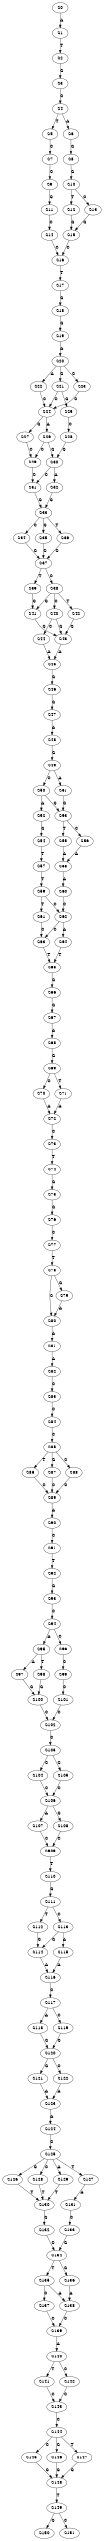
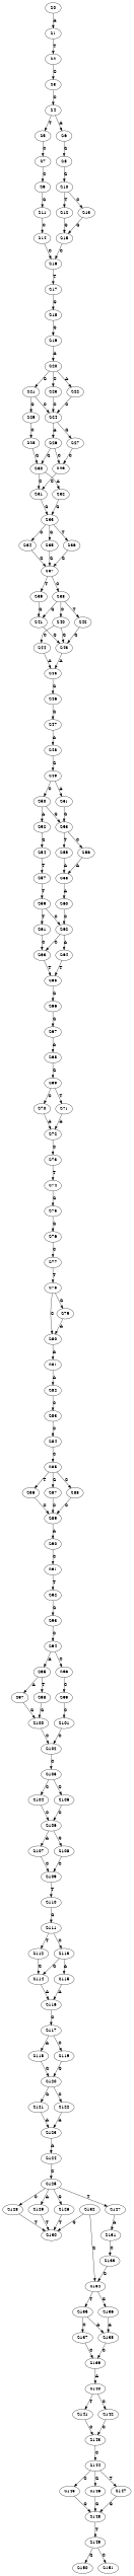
  strict digraph {
    S0
    S1
    S2
    S3
    S4
    S5
    S6
    S7
    S8
    S9
    S10
    S11
    S12
    S13
    S14
    S15
    S16
    S17
    S18
    S19
    S20
    S21
    S22
    S23
    S24
    S25
    S26
    S27
    S28
    S29
    S30
    S31
    S32
    S33
    S34
    S35
    S36
    S37
    S38
    S39
    S40
    S41
    S42
    S43
    S44
    S45
    S46
    S47
    S48
    S49
    S50
    S51
    S52
    S53
    S54
    S55
    S56
    S57
    S58
    S59
    S60
    S61
    S62
    S63
    S64
    S65
    S66
    S67
    S68
    S69
    S70
    S71
    S72
    S73
    S74
    S75
    S76
    S77
    S78
    S79
    S80
    S81
    S82
    S83
    S84
    S85
    S86
    S87
    S88
    S89
    S90
    S91
    S92
    S93
    S94
    S95
    S96
    S97
    S98
    S99
    S100
    S101
    S102
    S103
    S104
    S105
    S106
    S107
    S108
-   S109 [label=S909]
+   S109
    S110
    S111
    S112
    S113
    S114
    S115
    S116
    S117
    S118
    S119
    S120
    S121
    S122
    S123
    S124
    S125
    S126
    S127
    S128
    S129
    S130
    S131
    S132
    S133
    S134
    S135
    S136
    S137
    S138
    S139
    S140
    S141
    S142
    S143
    S144
    S145
    S146
    S147
    S148
    S149
    S150
    S151
    S0 -> S1 [label=A]
    S1 -> S2 [label=T]
    S2 -> S3 [label=G]
    S3 -> S4 [label=C]
    S4 -> S5 [label=T]
    S4 -> S6 [label=A]
    S5 -> S7 [label=C]
    S6 -> S8 [label=G]
    S7 -> S9 [label=C]
    S8 -> S10 [label=G]
    S9 -> S11 [label=G]
    S10 -> S12 [label=T]
    S10 -> S13 [label=C]
    S11 -> S14 [label=C]
    S12 -> S15 [label=G]
    S13 -> S15 [label=G]
    S14 -> S16 [label=C]
    S15 -> S16 [label=C]
    S16 -> S17 [label=T]
    S17 -> S18 [label=G]
    S18 -> S19 [label=G]
    S19 -> S20 [label=A]
    S20 -> S21 [label=G]
    S20 -> S22 [label=A]
    S20 -> S23 [label=C]
    S21 -> S24 [label=C]
    S21 -> S25 [label=G]
    S22 -> S24 [label=C]
    S23 -> S24 [label=C]
    S24 -> S26 [label=A]
    S24 -> S27 [label=G]
    S25 -> S28 [label=C]
    S26 -> S29 [label=C]
    S26 -> S30 [label=G]
    S27 -> S29 [label=C]
    S28 -> S30 [label=G]
    S29 -> S31 [label=C]
    S30 -> S31 [label=C]
    S30 -> S32 [label=A]
    S31 -> S33 [label=G]
    S32 -> S33 [label=G]
    S33 -> S34 [label=C]
    S33 -> S35 [label=G]
    S33 -> S36 [label=T]
    S34 -> S37 [label=G]
    S35 -> S37 [label=G]
    S36 -> S37 [label=G]
    S37 -> S38 [label=C]
    S37 -> S39 [label=T]
    S38 -> S40 [label=C]
    S38 -> S41 [label=G]
    S38 -> S42 [label=T]
    S39 -> S41 [label=G]
    S40 -> S43 [label=G]
    S40 -> S44 [label=C]
    S41 -> S43 [label=G]
    S42 -> S43 [label=G]
    S43 -> S45 [label=A]
    S44 -> S45 [label=A]
    S45 -> S46 [label=G]
    S46 -> S47 [label=G]
    S47 -> S48 [label=A]
    S48 -> S49 [label=G]
    S49 -> S50 [label=C]
    S49 -> S51 [label=A]
    S50 -> S52 [label=A]
    S50 -> S53 [label=G]
    S51 -> S53 [label=G]
    S52 -> S54 [label=G]
    S53 -> S55 [label=T]
    S53 -> S56 [label=C]
    S54 -> S57 [label=T]
    S55 -> S58 [label=A]
    S56 -> S58 [label=A]
    S57 -> S59 [label=T]
    S58 -> S60 [label=A]
    S59 -> S61 [label=T]
    S59 -> S62 [label=C]
    S60 -> S62 [label=C]
    S61 -> S63 [label=C]
    S62 -> S63 [label=C]
    S62 -> S64 [label=A]
    S63 -> S65 [label=T]
    S64 -> S65 [label=T]
    S65 -> S66 [label=G]
    S66 -> S67 [label=G]
    S67 -> S68 [label=A]
    S68 -> S69 [label=G]
    S69 -> S70 [label=C]
    S69 -> S71 [label=T]
    S70 -> S72 [label=A]
    S71 -> S72 [label=A]
    S72 -> S73 [label=C]
    S73 -> S74 [label=T]
    S74 -> S75 [label=G]
    S75 -> S76 [label=G]
    S76 -> S77 [label=C]
    S77 -> S78 [label=T]
    S78 -> S79 [label=G]
    S78 -> S80 [label=C]
    S79 -> S80 [label=A]
    S80 -> S81 [label=A]
    S81 -> S82 [label=A]
    S82 -> S83 [label=C]
    S83 -> S84 [label=C]
    S84 -> S85 [label=C]
    S85 -> S86 [label=T]
    S85 -> S87 [label=G]
    S85 -> S88 [label=C]
    S86 -> S89 [label=C]
    S87 -> S89 [label=C]
    S88 -> S89 [label=C]
    S89 -> S90 [label=A]
    S90 -> S91 [label=C]
    S91 -> S92 [label=T]
    S92 -> S93 [label=G]
    S93 -> S94 [label=C]
    S94 -> S95 [label=A]
    S94 -> S96 [label=C]
    S95 -> S97 [label=A]
    S95 -> S98 [label=T]
    S96 -> S99 [label=C]
    S97 -> S100 [label=G]
    S98 -> S100 [label=G]
    S99 -> S101 [label=C]
    S100 -> S102 [label=C]
    S101 -> S102 [label=C]
    S102 -> S103 [label=C]
    S103 -> S104 [label=C]
    S103 -> S105 [label=G]
    S104 -> S106 [label=C]
    S105 -> S106 [label=C]
    S106 -> S107 [label=A]
    S106 -> S108 [label=G]
    S107 -> S109 [label=C]
    S108 -> S109 [label=C]
    S109 -> S110 [label=T]
    S110 -> S111 [label=G]
    S111 -> S112 [label=T]
    S111 -> S113 [label=C]
    S112 -> S114 [label=G]
    S113 -> S114 [label=G]
    S113 -> S115 [label=A]
    S114 -> S116 [label=A]
    S115 -> S116 [label=A]
    S116 -> S117 [label=C]
    S117 -> S118 [label=A]
    S117 -> S119 [label=C]
    S118 -> S120 [label=G]
    S119 -> S120 [label=G]
    S120 -> S121 [label=G]
    S120 -> S122 [label=C]
    S121 -> S123 [label=A]
    S122 -> S123 [label=A]
    S123 -> S124 [label=A]
    S124 -> S125 [label=C]
    S125 -> S126 [label=G]
    S125 -> S127 [label=T]
    S125 -> S128 [label=C]
    S125 -> S129 [label=A]
    S126 -> S130 [label=T]
    S127 -> S131 [label=A]
    S128 -> S130 [label=T]
    S129 -> S130 [label=T]
-   S130 -> S132 [label=G]
+   S132 -> S130 [label=G]
    S131 -> S133 [label=C]
    S132 -> S134 [label=G]
    S133 -> S134 [label=G]
    S134 -> S135 [label=T]
    S134 -> S136 [label=G]
    S135 -> S137 [label=C]
    S135 -> S138 [label=A]
    S136 -> S138 [label=A]
    S137 -> S139 [label=C]
    S138 -> S139 [label=C]
    S139 -> S140 [label=A]
    S140 -> S141 [label=T]
    S140 -> S142 [label=C]
    S141 -> S143 [label=C]
    S142 -> S143 [label=C]
    S143 -> S144 [label=C]
    S144 -> S145 [label=C]
    S144 -> S146 [label=G]
    S144 -> S147 [label=T]
    S145 -> S148 [label=G]
    S146 -> S148 [label=G]
    S147 -> S148 [label=G]
    S148 -> S149 [label=T]
    S149 -> S150 [label=G]
    S149 -> S151 [label=C]
  }
